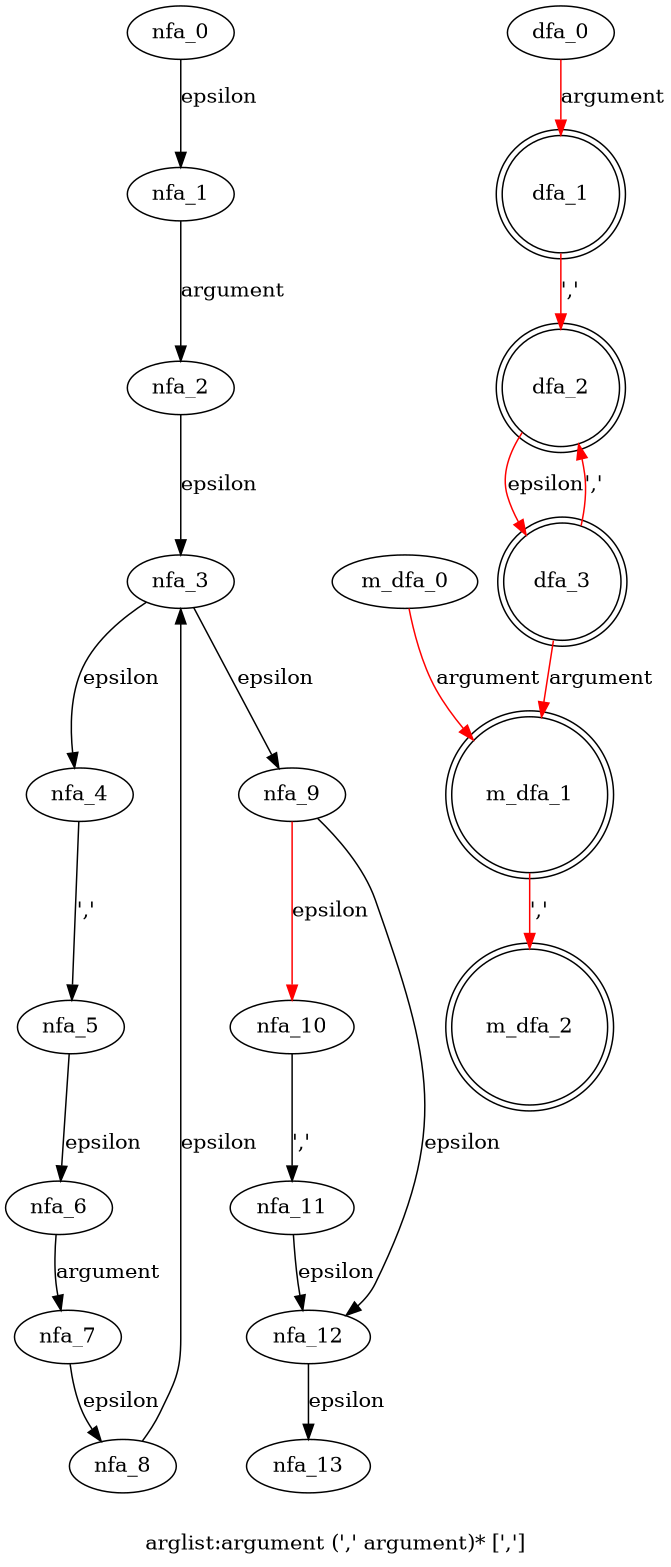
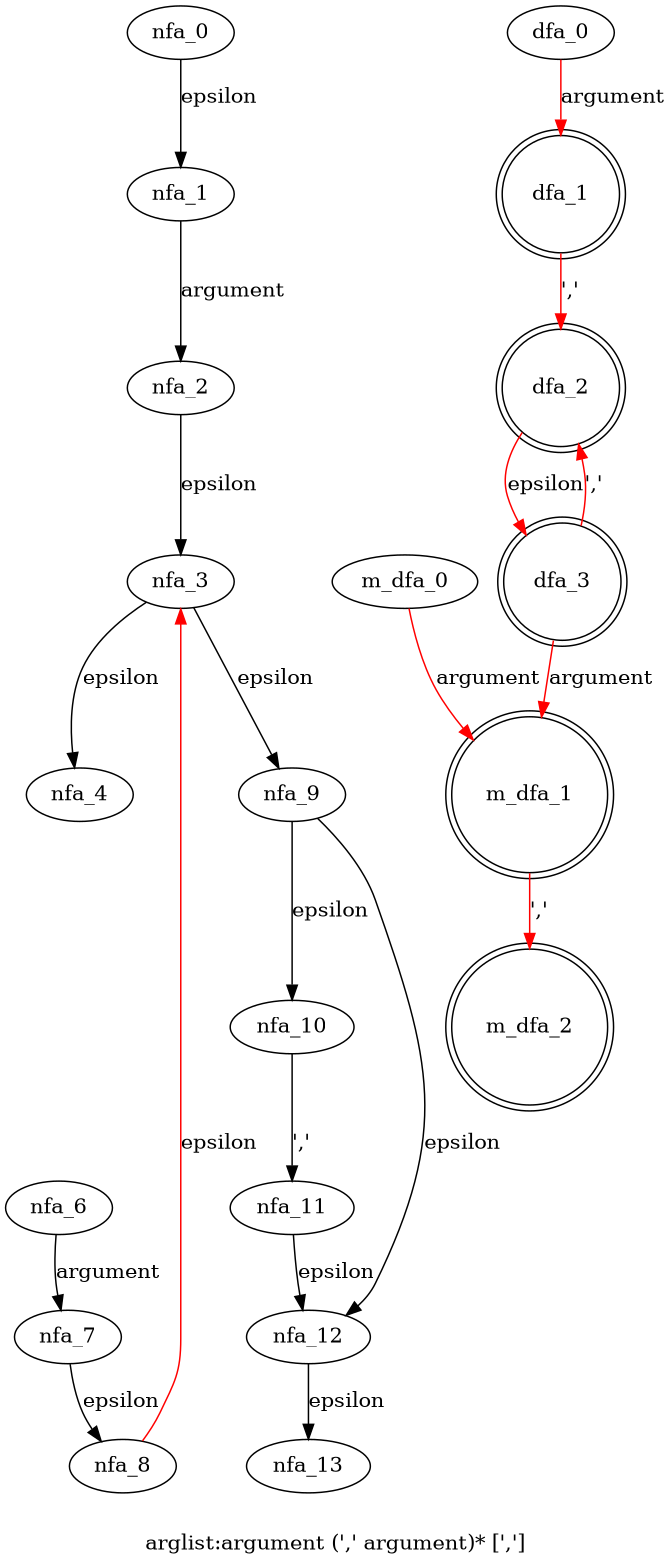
  digraph {
    label="arglist:argument (',' argument)* [',']"
    nfa_0
    nfa_1
    nfa_2
    nfa_3
    nfa_4
    nfa_9
-   nfa_5
    nfa_6
    nfa_7
    nfa_8
    nfa_10
    nfa_12
    nfa_11
    nfa_13
    dfa_1 [shape=doublecircle]
    dfa_0
    dfa_2 [shape=doublecircle]
    dfa_3 [shape=doublecircle]
    m_dfa_1 [shape=doublecircle]
    m_dfa_0
    m_dfa_2 [shape=doublecircle]
    subgraph sub_1 {
      nfa_0
      nfa_1
      nfa_2
      nfa_3
      nfa_4
      nfa_9
-     nfa_5
      nfa_6
      nfa_7
      nfa_8
      nfa_10
      nfa_12
      nfa_11
      nfa_13
    }
    subgraph sub_2 {
      dfa_1
      dfa_0
      dfa_2
      dfa_3
    }
    subgraph sub_3 {
      m_dfa_1
      m_dfa_0
      m_dfa_2
    }
    nfa_0 -> nfa_1 [label=epsilon]
    nfa_1 -> nfa_2 [label=argument]
    nfa_2 -> nfa_3 [label=epsilon]
    nfa_3 -> nfa_4 [label=epsilon]
    nfa_3 -> nfa_9 [label=epsilon]
-   nfa_4 -> nfa_5 [label="','"]
-   nfa_9 -> nfa_10 [label=epsilon color=red]
+   nfa_9 -> nfa_10 [label=epsilon]
    nfa_9 -> nfa_12 [label=epsilon]
-   nfa_5 -> nfa_6 [label=epsilon]
    nfa_6 -> nfa_7 [label=argument]
    nfa_7 -> nfa_8 [label=epsilon]
-   nfa_8 -> nfa_3 [label=epsilon]
+   nfa_8 -> nfa_3 [label=epsilon color=red]
    nfa_10 -> nfa_11 [label="','"]
    nfa_12 -> nfa_13 [label=epsilon]
    nfa_11 -> nfa_12 [label=epsilon]
    dfa_1 -> dfa_2 [color=red label="','"]
    dfa_0 -> dfa_1 [color=red label=argument]
    dfa_2 -> dfa_3 [color=red label=epsilon]
    dfa_3 -> dfa_2 [color=red label="','"]
    dfa_3 -> m_dfa_1 [color=red label=argument]
    m_dfa_1 -> m_dfa_2 [color=red label="','"]
    m_dfa_0 -> m_dfa_1 [color=red label=argument]
  }
